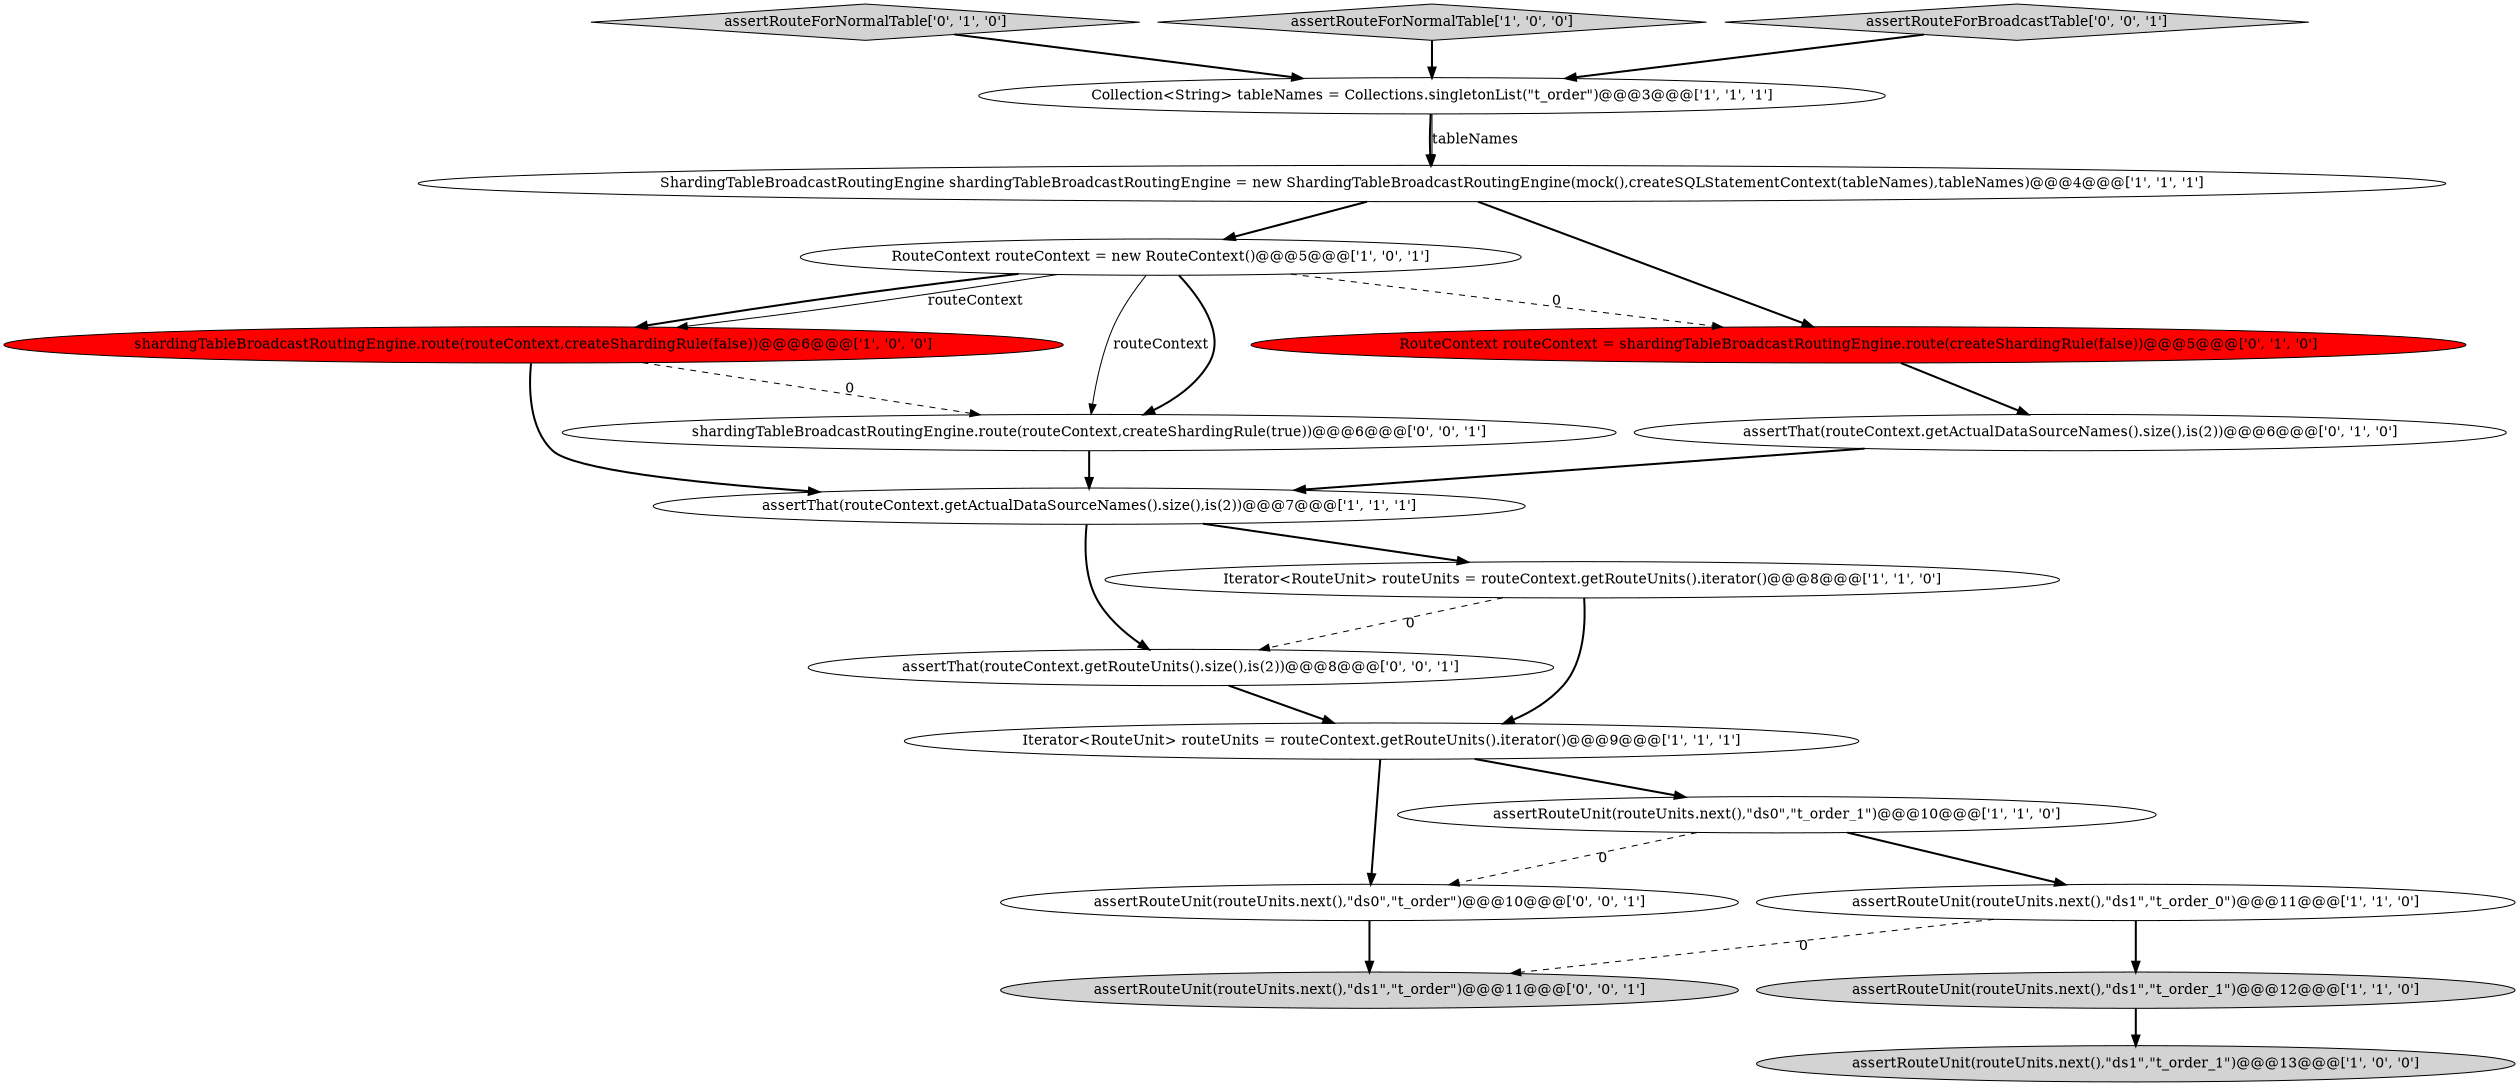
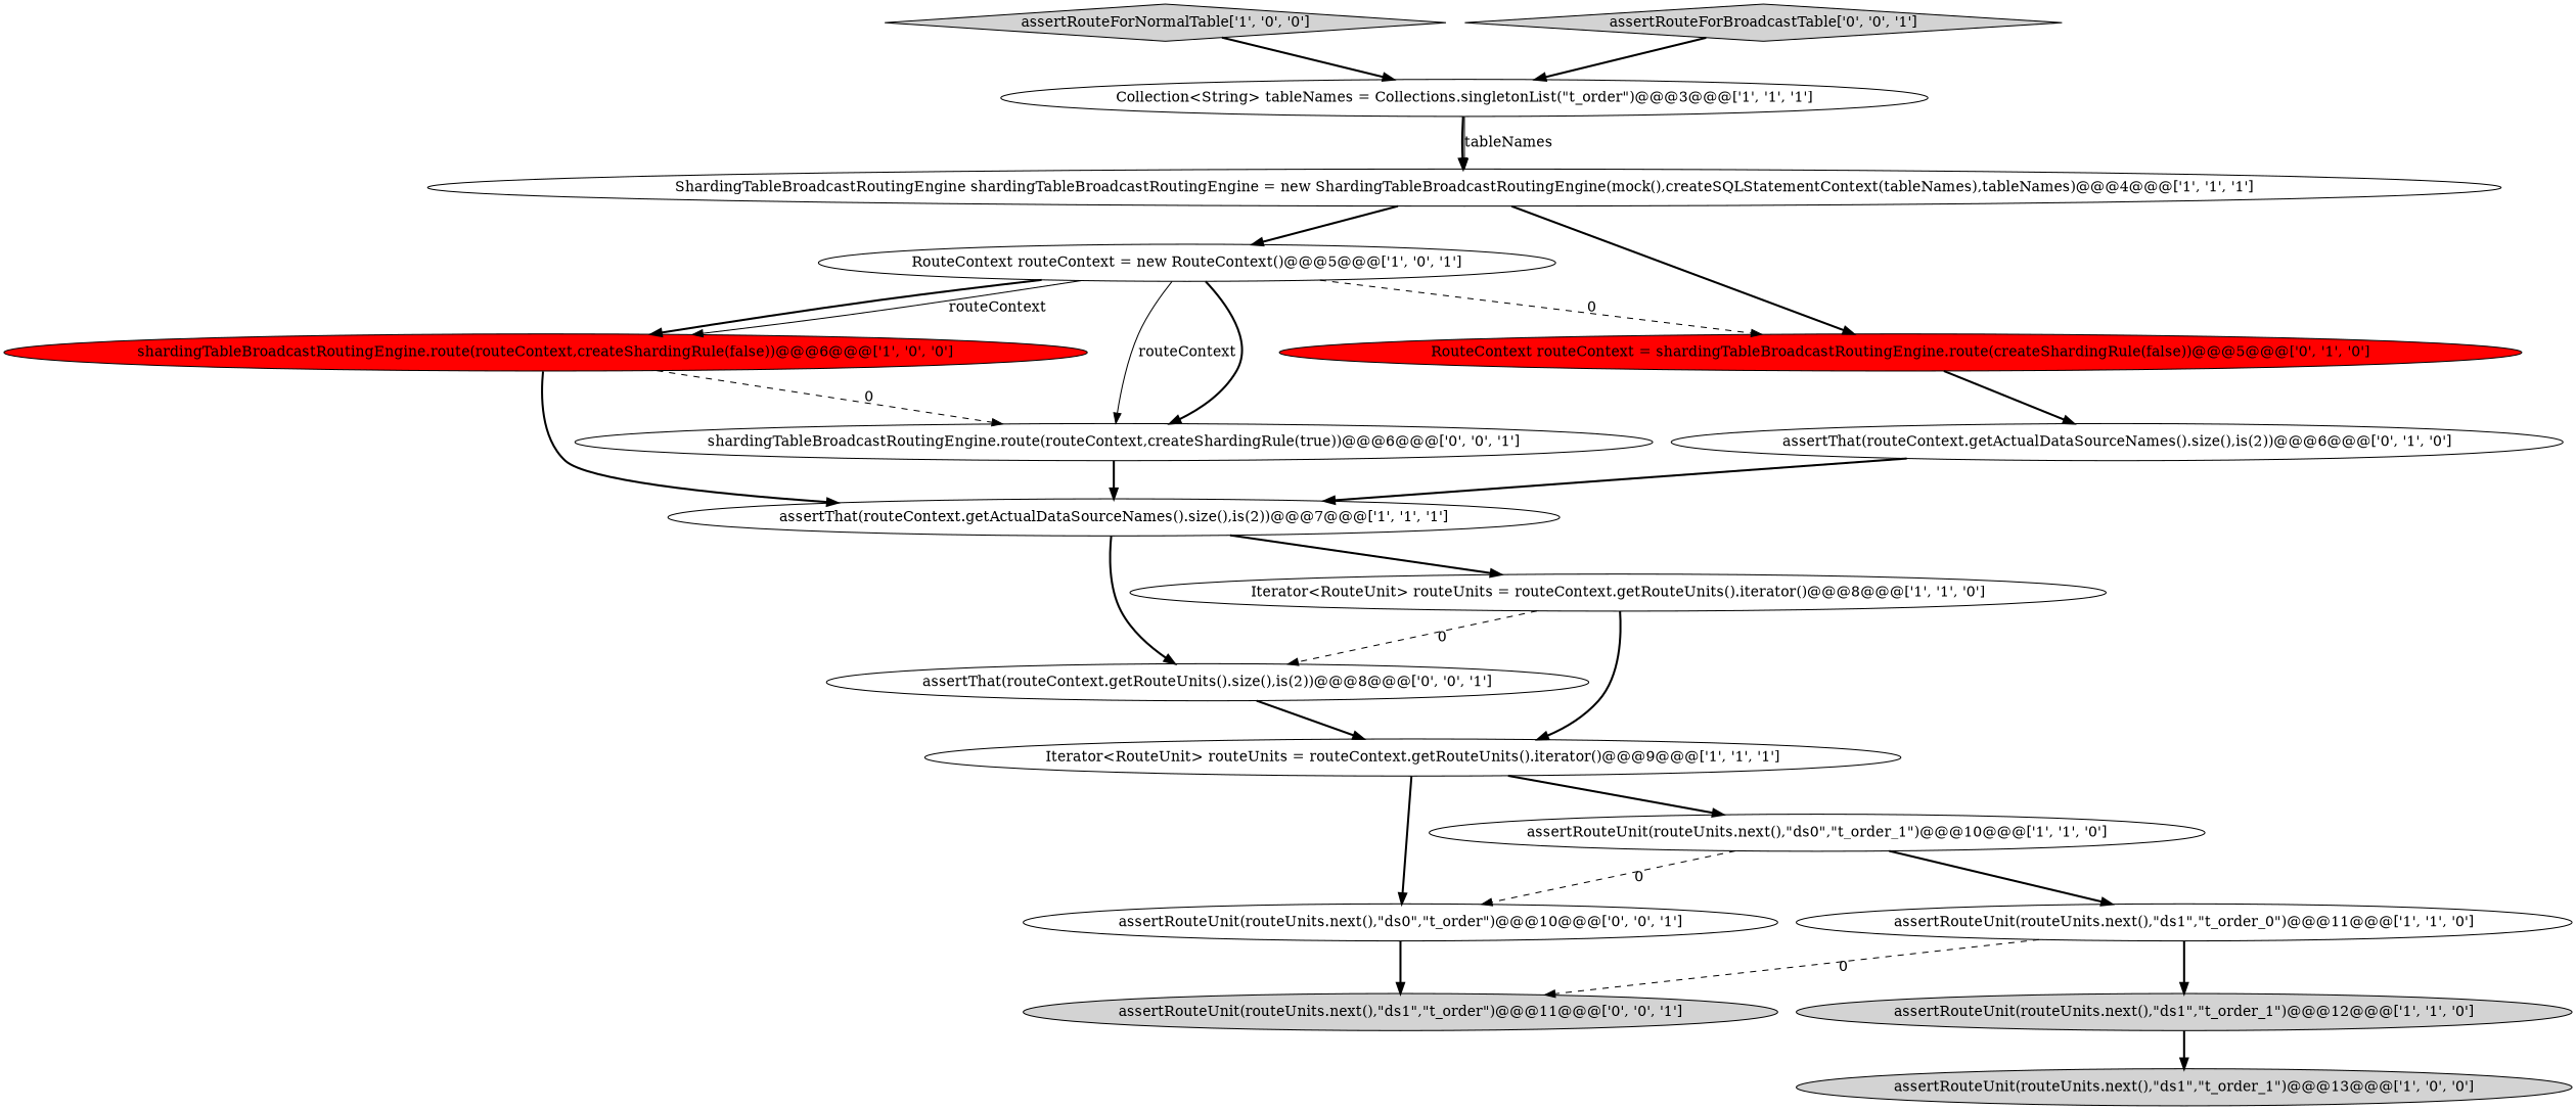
  digraph {
    node [fillcolor=white shape=ellipse style=filled]
    edge [style=bold]
    n1 [label="Collection<String> tableNames = Collections.singletonList(\"t_order\")@@@3@@@['1', '1', '1']"]
    n2 [label="ShardingTableBroadcastRoutingEngine shardingTableBroadcastRoutingEngine = new ShardingTableBroadcastRoutingEngine(mock(),createSQLStatementContext(tableNames),tableNames)@@@4@@@['1', '1', '1']"]
    n3 [fillcolor=red label="shardingTableBroadcastRoutingEngine.route(routeContext,createShardingRule(false))@@@6@@@['1', '0', '0']"]
    n4 [label="assertThat(routeContext.getActualDataSourceNames().size(),is(2))@@@7@@@['1', '1', '1']"]
    n5 [label="shardingTableBroadcastRoutingEngine.route(routeContext,createShardingRule(true))@@@6@@@['0', '0', '1']"]
    n6 [fillcolor=lightgray label="assertRouteUnit(routeUnits.next(),\"ds1\",\"t_order_1\")@@@12@@@['1', '1', '0']"]
    n7 [fillcolor=lightgray label="assertRouteUnit(routeUnits.next(),\"ds1\",\"t_order_1\")@@@13@@@['1', '0', '0']"]
    n8 [label="assertThat(routeContext.getRouteUnits().size(),is(2))@@@8@@@['0', '0', '1']"]
    n9 [label="Iterator<RouteUnit> routeUnits = routeContext.getRouteUnits().iterator()@@@9@@@['1', '1', '1']"]
    n10 [label="Iterator<RouteUnit> routeUnits = routeContext.getRouteUnits().iterator()@@@8@@@['1', '1', '0']"]
    n11 [label="RouteContext routeContext = new RouteContext()@@@5@@@['1', '0', '1']"]
    n12 [fillcolor=red label="RouteContext routeContext = shardingTableBroadcastRoutingEngine.route(createShardingRule(false))@@@5@@@['0', '1', '0']"]
-   n13 [fillcolor=lightgray label="assertRouteForNormalTable['0', '1', '0']" shape=diamond]
    n14 [label="assertRouteUnit(routeUnits.next(),\"ds0\",\"t_order\")@@@10@@@['0', '0', '1']"]
    n15 [fillcolor=lightgray label="assertRouteUnit(routeUnits.next(),\"ds1\",\"t_order\")@@@11@@@['0', '0', '1']"]
    n16 [label="assertRouteUnit(routeUnits.next(),\"ds0\",\"t_order_1\")@@@10@@@['1', '1', '0']"]
    n17 [label="assertRouteUnit(routeUnits.next(),\"ds1\",\"t_order_0\")@@@11@@@['1', '1', '0']"]
    n18 [label="assertThat(routeContext.getActualDataSourceNames().size(),is(2))@@@6@@@['0', '1', '0']"]
    n19 [fillcolor=lightgray label="assertRouteForNormalTable['1', '0', '0']" shape=diamond]
    n20 [fillcolor=lightgray label="assertRouteForBroadcastTable['0', '0', '1']" shape=diamond]
    n1 -> n2
    n1 -> n2 [label=tableNames style=solid]
    n2 -> n11
    n2 -> n12
    n3 -> n4
    n3 -> n5 [label=0 style=dashed]
    n4 -> n8
    n4 -> n10
    n5 -> n4
    n6 -> n7
    n8 -> n9
    n9 -> n14
    n9 -> n16
    n10 -> n8 [label=0 style=dashed]
    n10 -> n9
    n11 -> n3
    n11 -> n3 [label=routeContext style=solid]
    n11 -> n5 [label=routeContext style=solid]
    n11 -> n5
    n11 -> n12 [label=0 style=dashed]
    n12 -> n18
-   n13 -> n1
    n14 -> n15
    n16 -> n14 [label=0 style=dashed]
    n16 -> n17
    n17 -> n6
    n17 -> n15 [label=0 style=dashed]
    n18 -> n4
    n19 -> n1
    n20 -> n1
  }
